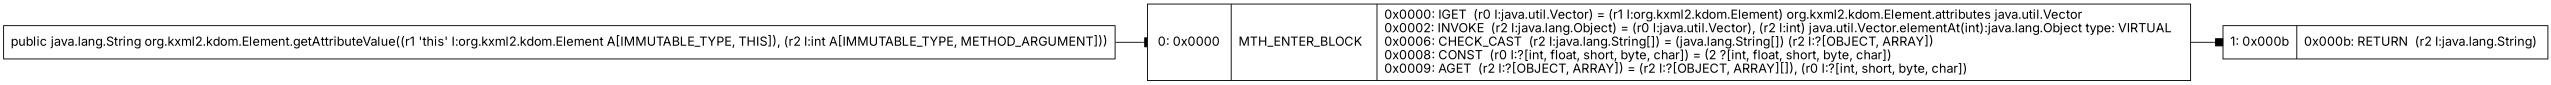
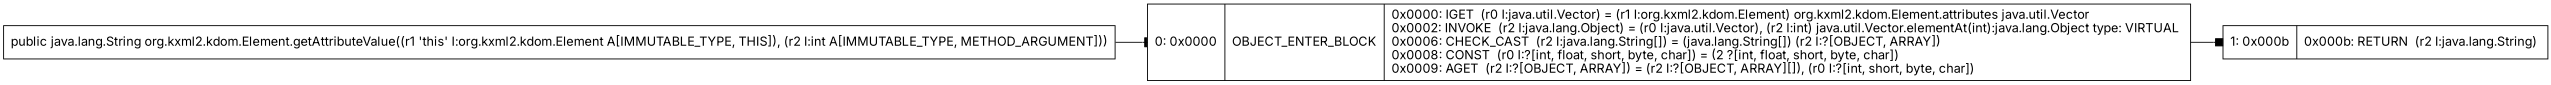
  digraph {
    rankdir=LR
    fontname=Inter
    node [shape=record fontname=Inter]
    edge [fontname=Inter]
-   n1 [label="{0\:\ 0x0000|MTH_ENTER_BLOCK\l|0x0000: IGET  (r0 I:java.util.Vector) = (r1 I:org.kxml2.kdom.Element) org.kxml2.kdom.Element.attributes java.util.Vector \l0x0002: INVOKE  (r2 I:java.lang.Object) = (r0 I:java.util.Vector), (r2 I:int) java.util.Vector.elementAt(int):java.lang.Object type: VIRTUAL \l0x0006: CHECK_CAST  (r2 I:java.lang.String[]) = (java.lang.String[]) (r2 I:?[OBJECT, ARRAY]) \l0x0008: CONST  (r0 I:?[int, float, short, byte, char]) = (2 ?[int, float, short, byte, char]) \l0x0009: AGET  (r2 I:?[OBJECT, ARRAY]) = (r2 I:?[OBJECT, ARRAY][]), (r0 I:?[int, short, byte, char]) \l}"]
+   n1 [label="{0\:\ 0x0000|OBJECT_ENTER_BLOCK\l|0x0000: IGET  (r0 I:java.util.Vector) = (r1 I:org.kxml2.kdom.Element) org.kxml2.kdom.Element.attributes java.util.Vector \l0x0002: INVOKE  (r2 I:java.lang.Object) = (r0 I:java.util.Vector), (r2 I:int) java.util.Vector.elementAt(int):java.lang.Object type: VIRTUAL \l0x0006: CHECK_CAST  (r2 I:java.lang.String[]) = (java.lang.String[]) (r2 I:?[OBJECT, ARRAY]) \l0x0008: CONST  (r0 I:?[int, float, short, byte, char]) = (2 ?[int, float, short, byte, char]) \l0x0009: AGET  (r2 I:?[OBJECT, ARRAY]) = (r2 I:?[OBJECT, ARRAY][]), (r0 I:?[int, short, byte, char]) \l}"]
    n2 [label="{1\:\ 0x000b|0x000b: RETURN  (r2 I:java.lang.String) \l}"]
    n3 [label="{public java.lang.String org.kxml2.kdom.Element.getAttributeValue((r1 'this' I:org.kxml2.kdom.Element A[IMMUTABLE_TYPE, THIS]), (r2 I:int A[IMMUTABLE_TYPE, METHOD_ARGUMENT])) }"]
    n1 -> n2 [arrowhead=box]
    n3 -> n1 [arrowhead=tee]
  }
